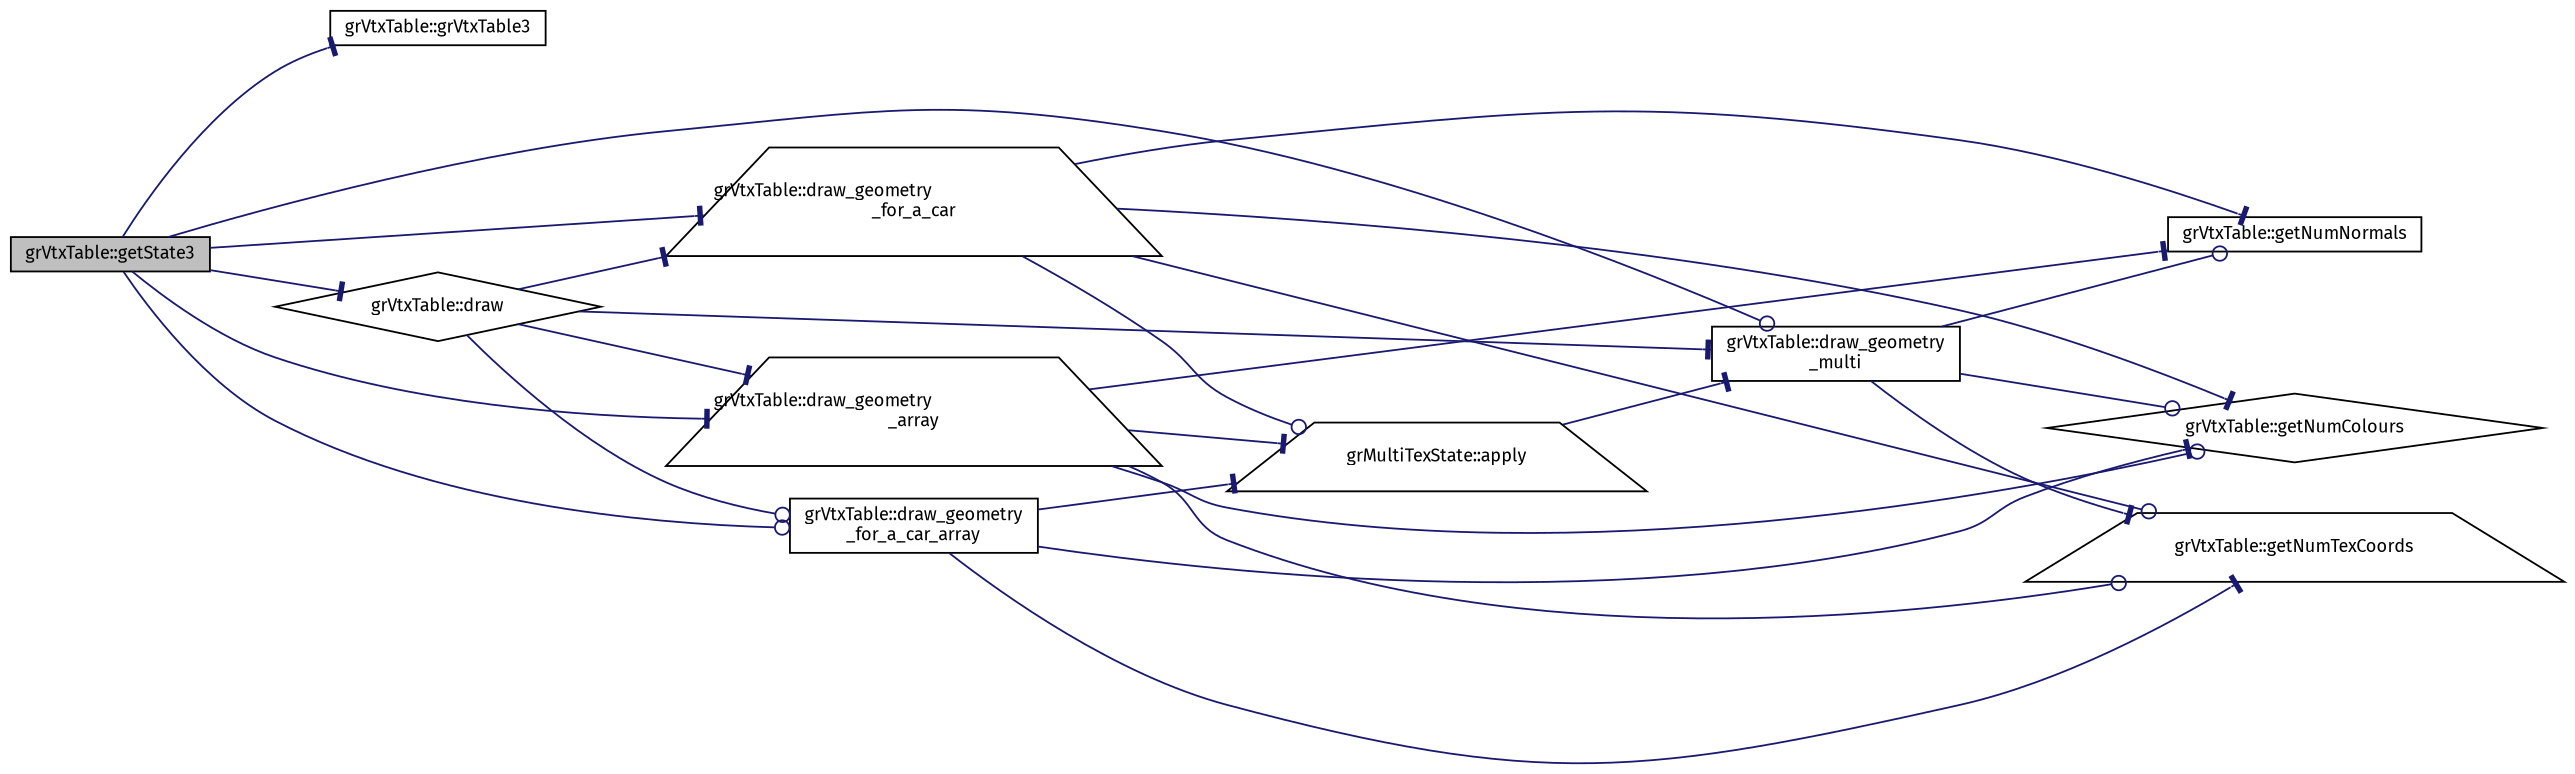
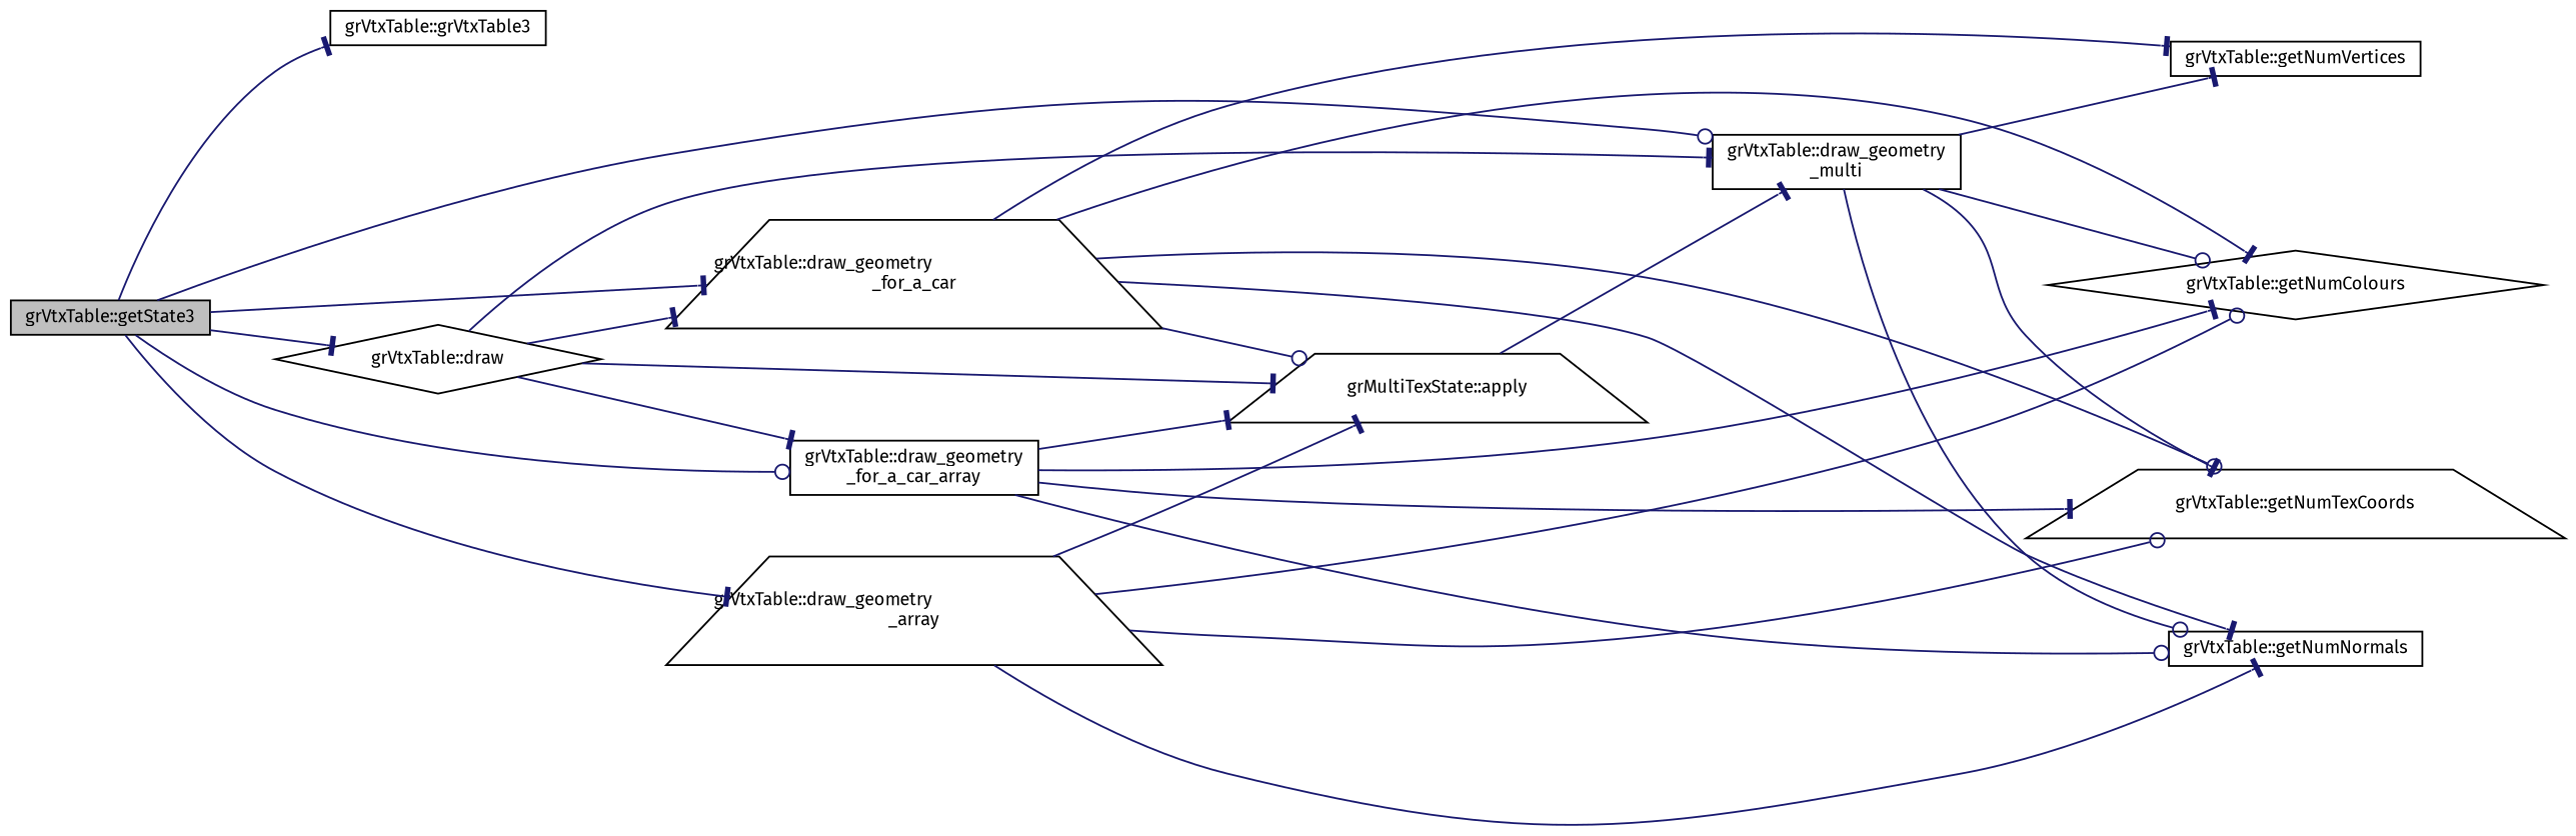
  digraph {
    fontname="Fira Sans"
    rankdir=LR
    node [color=black fillcolor=white fontname="Fira Sans" fontsize=10 shape=box style=filled]
    edge [arrowhead=tee color=midnightblue fontname="Fira Sans" fontsize=10 labelfontname=Helvetica labelfontsize=10 style=solid]
    n1 [fillcolor=grey75 fontcolor=black height=0.2 label="grVtxTable::getState3" width=0.4]
    n2 [height=0.2 label="grVtxTable::grVtxTable3" width=0.4]
    n3 [height=0.2 label="grVtxTable::draw" shape=diamond width=0.4]
    n4 [height=0.2 label="grVtxTable::draw_geometry\l_for_a_car" shape=trapezium width=0.4]
    n5 [height=0.2 label="grVtxTable::draw_geometry\l_multi" width=0.4]
    n6 [height=0.2 label="grVtxTable::draw_geometry\l_array" shape=trapezium width=0.4]
    n7 [height=0.2 label="grVtxTable::draw_geometry\l_for_a_car_array" width=0.4]
    n8 [height=0.2 label="grMultiTexState::apply" shape=trapezium width=0.4]
    n9 [height=0.2 label="grVtxTable::getNumColours" shape=diamond width=0.4]
    n10 [height=0.2 label="grVtxTable::getNumNormals" width=0.4]
+   n11 [height=0.2 label="grVtxTable::getNumVertices" width=0.4]
    n12 [height=0.2 label="grVtxTable::getNumTexCoords" shape=trapezium width=0.4]
    n1 -> n2
    n1 -> n3
    n1 -> n4
    n1 -> n5 [arrowhead=odot]
    n1 -> n6
    n1 -> n7 [arrowhead=odot]
    n3 -> n4
    n3 -> n5
-   n3 -> n6
-   n3 -> n7 [arrowhead=odot]
+   n3 -> n8
+   n3 -> n7
    n4 -> n8 [arrowhead=odot]
    n4 -> n9
    n4 -> n10
+   n4 -> n11
    n4 -> n12 [arrowhead=odot]
    n5 -> n9 [arrowhead=odot]
    n5 -> n10 [arrowhead=odot]
+   n5 -> n11
    n5 -> n12
    n6 -> n8
    n6 -> n9 [arrowhead=odot]
    n6 -> n10
    n6 -> n12 [arrowhead=odot]
    n7 -> n8
    n7 -> n9
+   n7 -> n10 [arrowhead=odot]
    n7 -> n12
    n8 -> n5
  }
